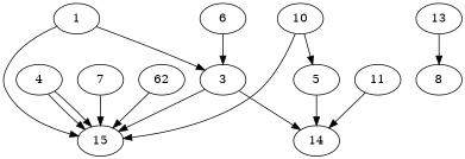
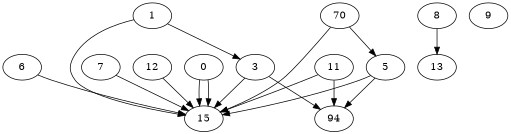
  digraph {
    node [alpha=0.02]
    1 [expect_size=20232192]
    15 [alpha=0.03 expect_size=48116736]
    3 [alpha=0.06 expect_size=20388864]
-   14 [alpha=0.03 expect_size=43923456]
-   4 [expect_size=24670208]
+   14 [alpha=0.03 expect_size=43923456 label=94]
+   4 [expect_size=24670208 label=0]
    5 [alpha=0.00 expect_size=15470592]
    6 [alpha=0.14 expect_size=33630208]
    7 [alpha=0.10 expect_size=30115840]
    8 [alpha=0.17 expect_size=30533632]
    13 [alpha=0.12 expect_size=29214720]
-   10 [alpha=0.11 expect_size=26189824]
+   9 [alpha=0.16 expect_size=28132352]
+   10 [alpha=0.11 expect_size=26189824 label=70]
    11 [alpha=0.09 expect_size=45827072]
-   12 [alpha=0.12 expect_size=51497984 label=62]
+   12 [alpha=0.12 expect_size=51497984]
    1 -> 15
    1 -> 3
    3 -> 15
    3 -> 14
    4 -> 15
    4 -> 15
+   5 -> 15
    5 -> 14
-   6 -> 3
+   6 -> 15
    7 -> 15
-   13 -> 8
+   8 -> 13
    10 -> 15
    10 -> 5
+   11 -> 15
    11 -> 14
    12 -> 15
  }
